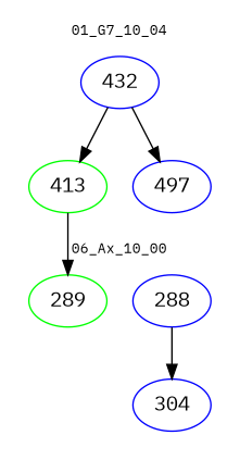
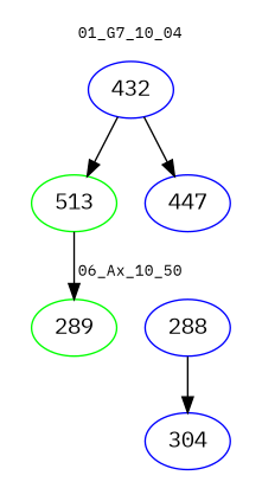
  digraph {
    fontname="IBM Plex Mono"
    node [color=blue fontname="IBM Plex Mono"]
    edge [color=black fontname="IBM Plex Mono"]
    n1 [label=288]
    n2 [color=green label=289]
    n3 [label=304]
    n4 [label=432]
-   n5 [color=green label=413]
-   n6 [label=497]
+   n5 [color=green label=513]
+   n6 [label=447]
    subgraph cluster_1 {
      color=white
      fontsize=10
-     label="06_Ax_10_00"
+     label="06_Ax_10_50"
      n1
      n2
      n3
    }
    subgraph cluster_2 {
      color=white
      fontsize=10
      label="01_G7_10_04"
      n4
      n5
      n6
    }
    n1 -> n3
    n4 -> n5
    n4 -> n6
    n5 -> n2
  }
